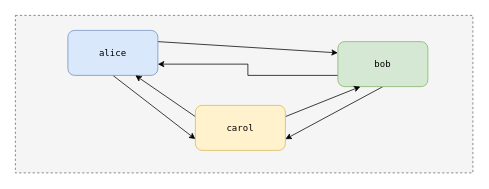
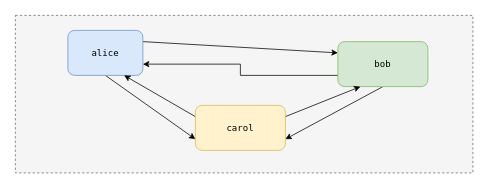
  <mxCell id="0" />
  <mxCell id="1" parent="0" />
  <mxCell id="2" value="" style="rounded=0;whiteSpace=wrap;html=1;dashed=1;fontFamily=DejaVu Sans Mono;fillColor=#f5f5f5;strokeColor=#666666;fontColor=#333333;" vertex="1" parent="1"><mxGeometry x="20" y="20" width="610" height="210" as="geometry" /></mxCell>
  <mxCell id="3" style="rounded=0;orthogonalLoop=1;jettySize=auto;html=1;exitX=1;exitY=0.25;exitDx=0;exitDy=0;entryX=0;entryY=0.25;entryDx=0;entryDy=0;fontFamily=DejaVu Sans Mono;" edge="1" parent="1" source="5" target="8"><mxGeometry relative="1" as="geometry" /></mxCell>
  <mxCell id="4" style="rounded=0;orthogonalLoop=1;jettySize=auto;html=1;exitX=0.5;exitY=1;exitDx=0;exitDy=0;entryX=0;entryY=0.75;entryDx=0;entryDy=0;fontFamily=DejaVu Sans Mono;" edge="1" parent="1" source="5" target="11"><mxGeometry relative="1" as="geometry" /></mxCell>
- <mxCell id="5" value="alice" style="rounded=1;whiteSpace=wrap;html=1;fontFamily=DejaVu Sans Mono;fillColor=#dae8fc;strokeColor=#6c8ebf;" vertex="1" parent="1"><mxGeometry x="90" y="40" width="120" height="60" as="geometry" /></mxCell>
+ <mxCell id="5" value="alice" style="rounded=1;whiteSpace=wrap;html=1;fontFamily=DejaVu Sans Mono;fillColor=#dae8fc;strokeColor=#6c8ebf;" vertex="1" parent="1"><mxGeometry x="90" y="40" width="100" height="60" as="geometry" /></mxCell>
  <mxCell id="6" style="edgeStyle=orthogonalEdgeStyle;rounded=0;orthogonalLoop=1;jettySize=auto;html=1;exitX=0;exitY=0.75;exitDx=0;exitDy=0;entryX=1;entryY=0.75;entryDx=0;entryDy=0;fontFamily=DejaVu Sans Mono;" edge="1" parent="1" source="8" target="5"><mxGeometry relative="1" as="geometry" /></mxCell>
  <mxCell id="7" style="edgeStyle=none;rounded=0;orthogonalLoop=1;jettySize=auto;html=1;exitX=0.5;exitY=1;exitDx=0;exitDy=0;entryX=1;entryY=0.75;entryDx=0;entryDy=0;fontFamily=DejaVu Sans Mono;" edge="1" parent="1" source="8" target="11"><mxGeometry relative="1" as="geometry" /></mxCell>
  <mxCell id="8" value="bob" style="rounded=1;whiteSpace=wrap;html=1;fontFamily=DejaVu Sans Mono;fillColor=#d5e8d4;strokeColor=#82b366;" vertex="1" parent="1"><mxGeometry x="450" y="55" width="120" height="60" as="geometry" /></mxCell>
  <mxCell id="9" style="edgeStyle=none;rounded=0;orthogonalLoop=1;jettySize=auto;html=1;exitX=0;exitY=0.25;exitDx=0;exitDy=0;entryX=0.75;entryY=1;entryDx=0;entryDy=0;fontFamily=DejaVu Sans Mono;" edge="1" parent="1" source="11" target="5"><mxGeometry relative="1" as="geometry" /></mxCell>
  <mxCell id="10" style="edgeStyle=none;rounded=0;orthogonalLoop=1;jettySize=auto;html=1;exitX=1;exitY=0.25;exitDx=0;exitDy=0;entryX=0.25;entryY=1;entryDx=0;entryDy=0;fontFamily=DejaVu Sans Mono;" edge="1" parent="1" source="11" target="8"><mxGeometry relative="1" as="geometry" /></mxCell>
  <mxCell id="11" value="carol" style="rounded=1;whiteSpace=wrap;html=1;fontFamily=DejaVu Sans Mono;fillColor=#fff2cc;strokeColor=#d6b656;" vertex="1" parent="1"><mxGeometry x="260" y="140" width="120" height="60" as="geometry" /></mxCell>
